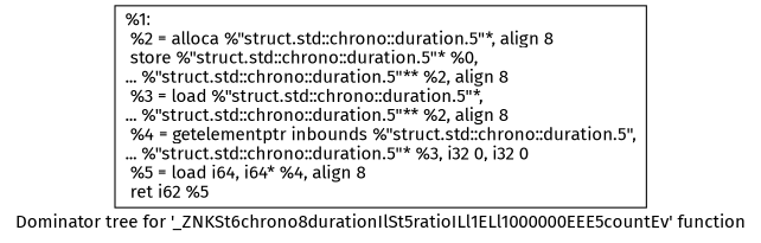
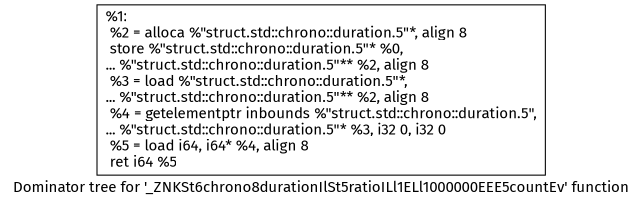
  digraph {
    label="Dominator tree for '_ZNKSt6chrono8durationIlSt5ratioILl1ELl1000000EEE5countEv' function"
    fontname="Fira Sans"
-   n1 [label="{%1:\l  %2 = alloca %\"struct.std::chrono::duration.5\"*, align 8\l  store %\"struct.std::chrono::duration.5\"* %0,\l... %\"struct.std::chrono::duration.5\"** %2, align 8\l  %3 = load %\"struct.std::chrono::duration.5\"*,\l... %\"struct.std::chrono::duration.5\"** %2, align 8\l  %4 = getelementptr inbounds %\"struct.std::chrono::duration.5\",\l... %\"struct.std::chrono::duration.5\"* %3, i32 0, i32 0\l  %5 = load i64, i64* %4, align 8\l  ret i62 %5\l}" shape=record fontname="Fira Sans"]
+   n1 [label="{%1:\l  %2 = alloca %\"struct.std::chrono::duration.5\"*, align 8\l  store %\"struct.std::chrono::duration.5\"* %0,\l... %\"struct.std::chrono::duration.5\"** %2, align 8\l  %3 = load %\"struct.std::chrono::duration.5\"*,\l... %\"struct.std::chrono::duration.5\"** %2, align 8\l  %4 = getelementptr inbounds %\"struct.std::chrono::duration.5\",\l... %\"struct.std::chrono::duration.5\"* %3, i32 0, i32 0\l  %5 = load i64, i64* %4, align 8\l  ret i64 %5\l}" shape=record fontname="Fira Sans"]
  }
